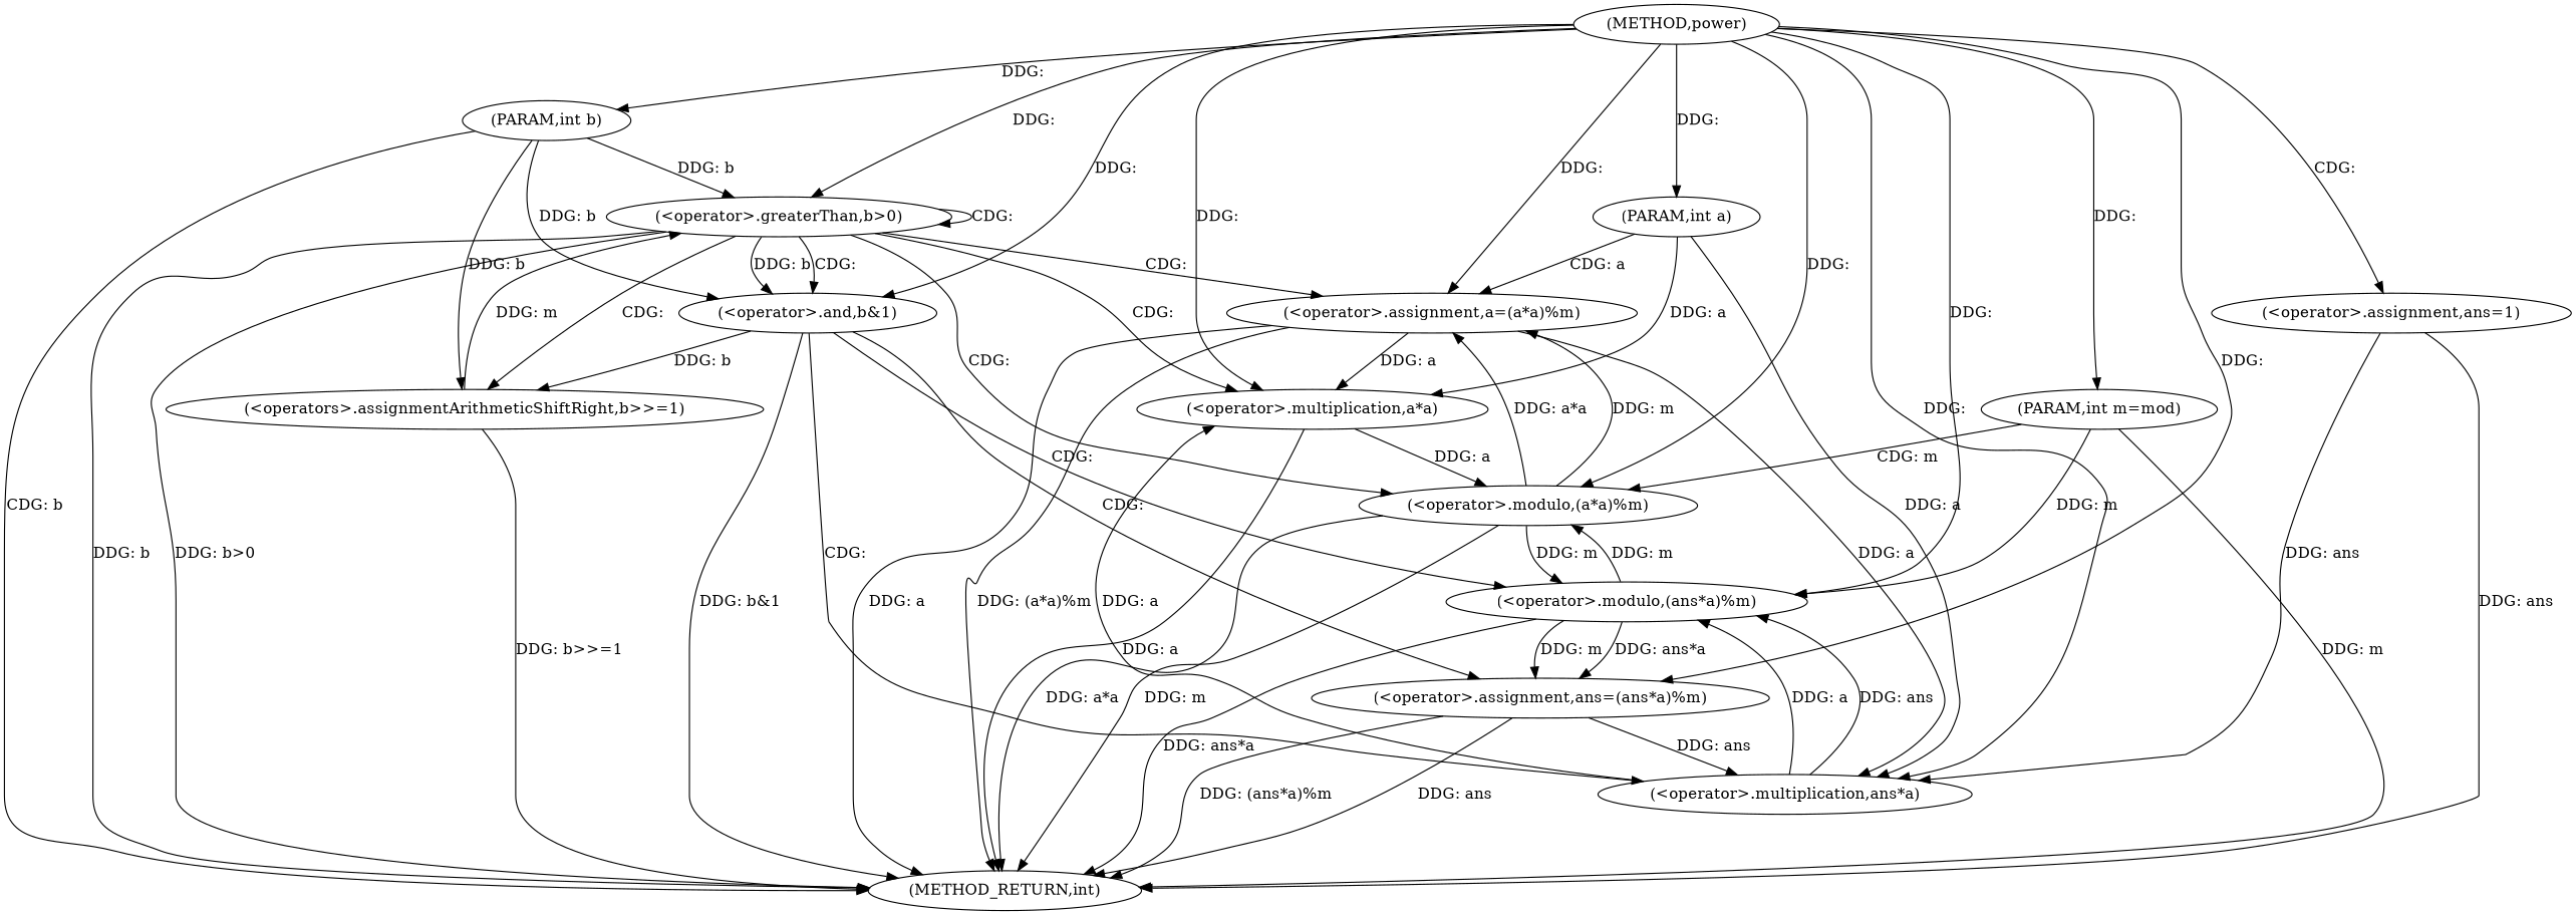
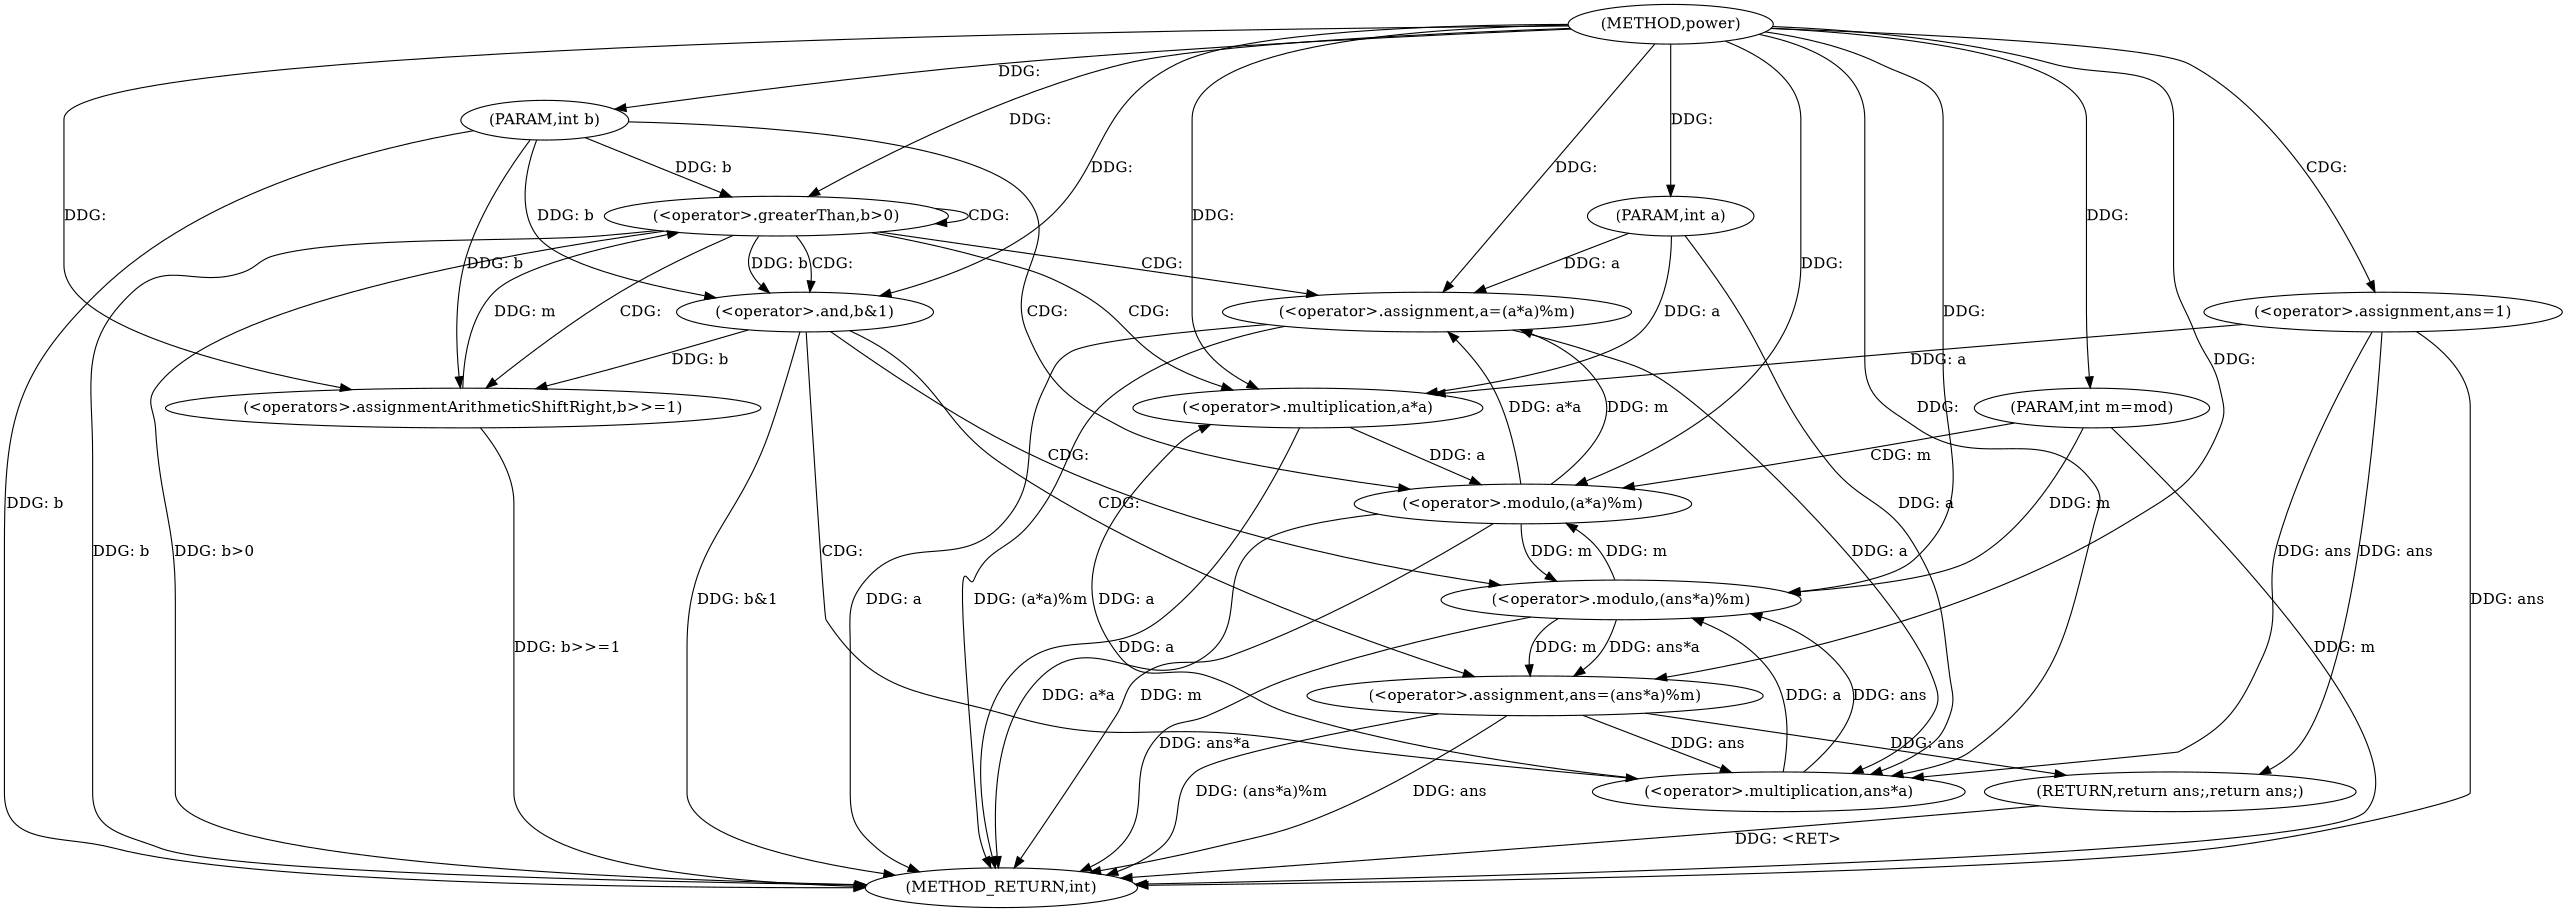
  digraph {
    n1 [label="(METHOD,power)"]
    n2 [label="(PARAM,int a)"]
    n3 [label="(PARAM,int b)"]
    n4 [label="(PARAM,int m=mod)"]
    n5 [label="(<operator>.assignment,ans=1)"]
    n6 [label="(<operator>.greaterThan,b>0)"]
    n7 [label="(<operator>.assignment,a=(a*a)%m)"]
    n8 [label="(<operators>.assignmentArithmeticShiftRight,b>>=1)"]
    n9 [label="(<operator>.and,b&1)"]
    n10 [label="(<operator>.assignment,ans=(ans*a)%m)"]
    n11 [label="(<operator>.modulo,(a*a)%m)"]
    n12 [label="(<operator>.modulo,(ans*a)%m)"]
    n13 [label="(<operator>.multiplication,a*a)"]
    n14 [label="(<operator>.multiplication,ans*a)"]
    n15 [label="(METHOD_RETURN,int)"]
+   n16 [label="(RETURN,return ans;,return ans;)"]
    n1 -> n2 [label="DDG: "]
    n1 -> n3 [label="DDG: "]
    n1 -> n4 [label="DDG: "]
    n1 -> n5 [label="CDG: "]
    n1 -> n6 [label="DDG: "]
    n1 -> n7 [label="DDG: "]
+   n1 -> n8 [label="DDG: "]
    n1 -> n9 [label="DDG: "]
    n1 -> n10 [label="DDG: "]
    n1 -> n11 [label="DDG: "]
    n1 -> n12 [label="DDG: "]
    n1 -> n13 [label="DDG: "]
    n1 -> n14 [label="DDG: "]
-   n2 -> n7 [label="CDG: a"]
+   n2 -> n7 [label="DDG: a"]
    n2 -> n13 [label="DDG: a"]
    n2 -> n14 [label="DDG: a"]
    n3 -> n6 [label="DDG: b"]
    n3 -> n8 [label="DDG: b"]
    n3 -> n9 [label="DDG: b"]
-   n3 -> n15 [label="CDG: b"]
+   n3 -> n15 [label="DDG: b"]
    n4 -> n11 [label="CDG: m"]
    n4 -> n12 [label="DDG: m"]
    n4 -> n15 [label="DDG: m"]
    n5 -> n14 [label="DDG: ans"]
    n5 -> n15 [label="DDG: ans"]
+   n5 -> n16 [label="DDG: ans"]
    n6 -> n6 [label="CDG: "]
    n6 -> n7 [label="CDG: "]
    n6 -> n8 [label="CDG: "]
    n6 -> n9 [label="DDG: b"]
    n6 -> n9 [label="CDG: "]
-   n6 -> n11 [label="CDG: "]
+   n3 -> n11 [label="CDG: "]
    n6 -> n13 [label="CDG: "]
    n6 -> n15 [label="DDG: b"]
    n6 -> n15 [label="DDG: b>0"]
-   n7 -> n13 [label="DDG: a"]
+   n5 -> n13 [label="DDG: a"]
    n7 -> n14 [label="DDG: a"]
    n7 -> n15 [label="DDG: a"]
    n7 -> n15 [label="DDG: (a*a)%m"]
    n8 -> n6 [label="DDG: m"]
    n8 -> n15 [label="DDG: b>>=1"]
    n9 -> n8 [label="DDG: b"]
    n9 -> n10 [label="CDG: "]
    n9 -> n12 [label="CDG: "]
    n9 -> n14 [label="CDG: "]
    n9 -> n15 [label="DDG: b&1"]
    n10 -> n14 [label="DDG: ans"]
    n10 -> n15 [label="DDG: ans"]
    n10 -> n15 [label="DDG: (ans*a)%m"]
+   n10 -> n16 [label="DDG: ans"]
    n11 -> n7 [label="DDG: m"]
    n11 -> n7 [label="DDG: a*a"]
    n11 -> n12 [label="DDG: m"]
    n11 -> n15 [label="DDG: a*a"]
    n11 -> n15 [label="DDG: m"]
    n12 -> n10 [label="DDG: m"]
    n12 -> n10 [label="DDG: ans*a"]
    n12 -> n11 [label="DDG: m"]
    n12 -> n15 [label="DDG: ans*a"]
    n13 -> n11 [label="DDG: a"]
    n13 -> n15 [label="DDG: a"]
    n14 -> n12 [label="DDG: a"]
    n14 -> n12 [label="DDG: ans"]
    n14 -> n13 [label="DDG: a"]
+   n16 -> n15 [label="DDG: <RET>"]
  }
